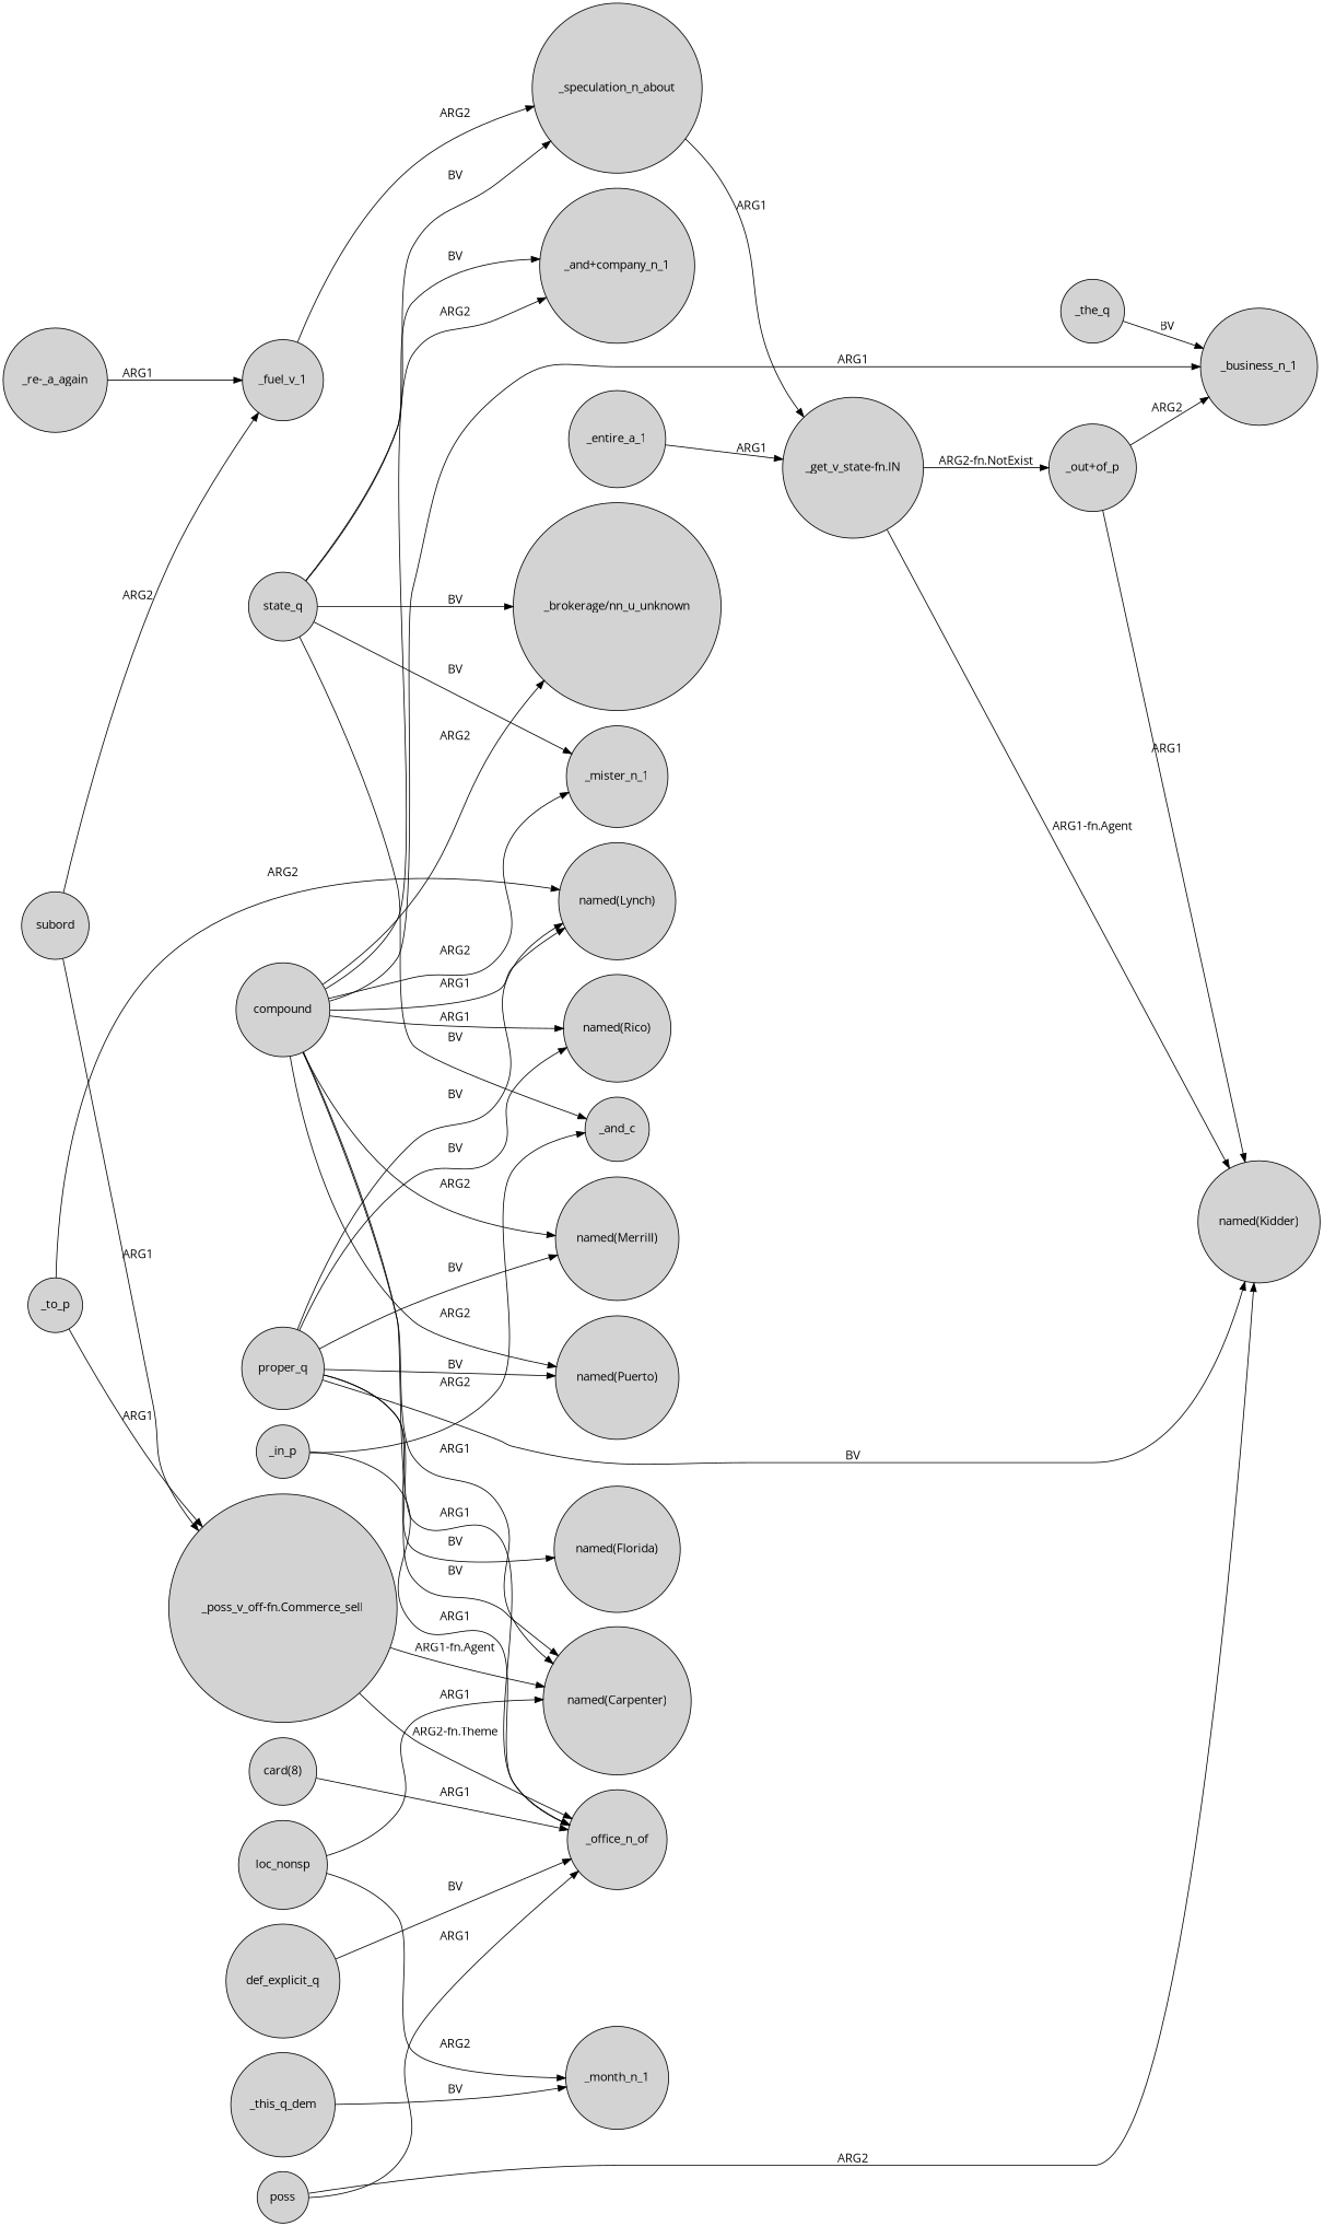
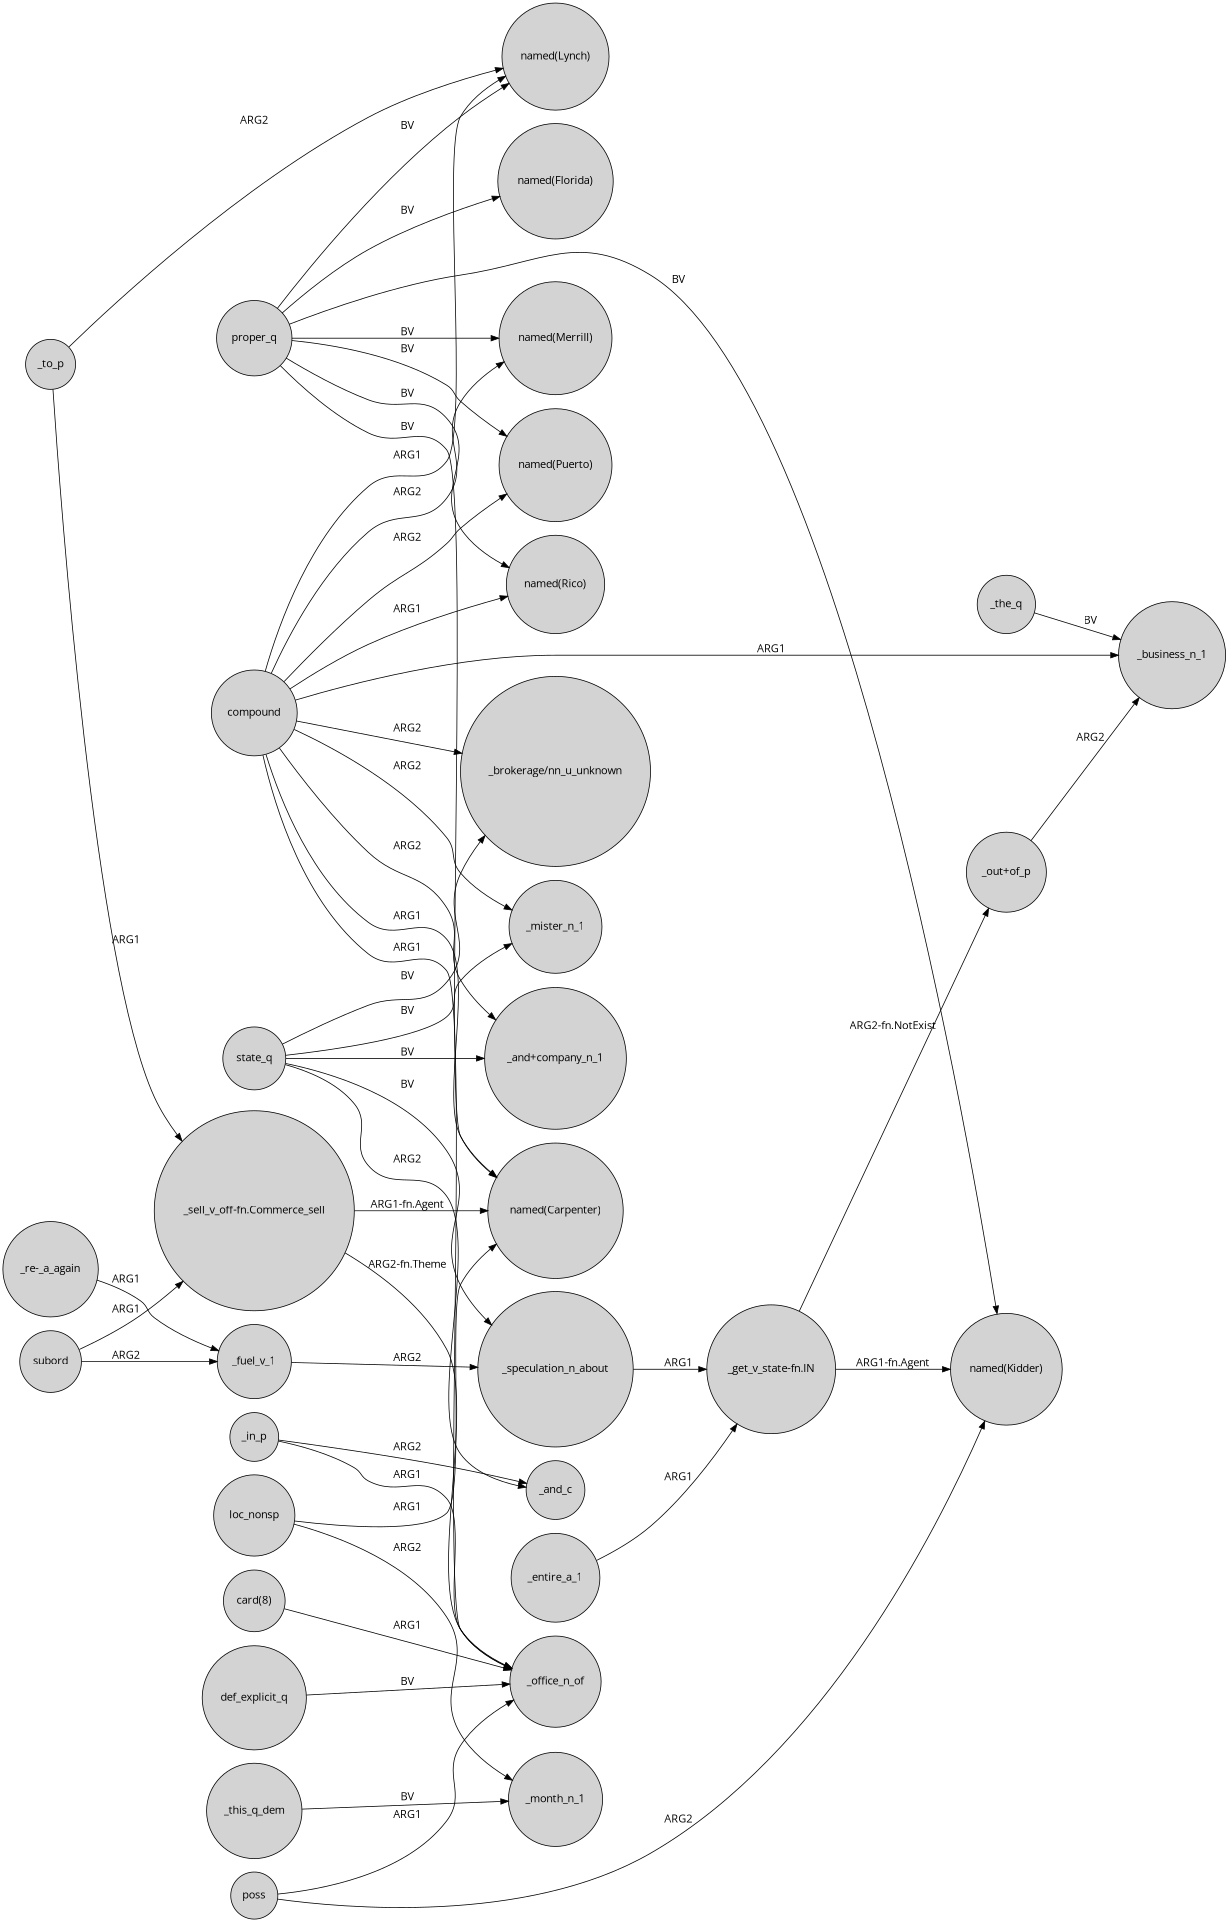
  digraph {
    fontname="Open Sans"
    rankdir=LR
    node [fontname="Open Sans" shape=circle style=filled]
    edge [fontname="Open Sans"]
    _the_q
    _business_n_1
    compound
    "named(Lynch)"
    "named(Rico)"
    "named(Carpenter)"
    _office_n_of
    _mister_n_1
    "named(Merrill)"
    "_brokerage/nn_u_unknown"
    "named(Puerto)"
    "_and+company_n_1"
    poss
    "named(Kidder)"
    proper_q
    "named(Florida)"
    subord
-   "_sell_v_off-fn.Commerce_sell" [label="_poss_v_off-fn.Commerce_sell"]
+   "_sell_v_off-fn.Commerce_sell"
    _fuel_v_1
    _speculation_n_about
    _to_p
    def_explicit_q
    _this_q_dem
    _month_n_1
    n25 [label=state_q]
    _and_c
    "_get_v_state-fn.IN"
    "_out+of_p"
    _entire_a_1
    _in_p
    "_re-_a_again"
    "card(8)"
    loc_nonsp
    _the_q -> _business_n_1 [label=BV]
    compound -> _business_n_1 [label=ARG1]
    compound -> "named(Lynch)" [label=ARG1]
    compound -> "named(Rico)" [label=ARG1]
    compound -> "named(Carpenter)" [label=ARG1]
    compound -> _office_n_of [label=ARG1]
    compound -> _mister_n_1 [label=ARG2]
    compound -> "named(Merrill)" [label=ARG2]
    compound -> "_brokerage/nn_u_unknown" [label=ARG2]
    compound -> "named(Puerto)" [label=ARG2]
    compound -> "_and+company_n_1" [label=ARG2]
    poss -> _office_n_of [label=ARG1]
    poss -> "named(Kidder)" [label=ARG2]
    proper_q -> "named(Lynch)" [label=BV]
    proper_q -> "named(Rico)" [label=BV]
    proper_q -> "named(Carpenter)" [label=BV]
    proper_q -> "named(Merrill)" [label=BV]
    proper_q -> "named(Puerto)" [label=BV]
    proper_q -> "named(Kidder)" [label=BV]
    proper_q -> "named(Florida)" [label=BV]
    subord -> "_sell_v_off-fn.Commerce_sell" [label=ARG1]
    subord -> _fuel_v_1 [label=ARG2]
    "_sell_v_off-fn.Commerce_sell" -> "named(Carpenter)" [label="ARG1-fn.Agent"]
    "_sell_v_off-fn.Commerce_sell" -> _office_n_of [label="ARG2-fn.Theme"]
    _fuel_v_1 -> _speculation_n_about [label=ARG2]
    _speculation_n_about -> "_get_v_state-fn.IN" [label=ARG1]
    _to_p -> "named(Lynch)" [label=ARG2]
    _to_p -> "_sell_v_off-fn.Commerce_sell" [label=ARG1]
    def_explicit_q -> _office_n_of [label=BV]
    _this_q_dem -> _month_n_1 [label=BV]
    n25 -> _mister_n_1 [label=BV]
    n25 -> "_brokerage/nn_u_unknown" [label=BV]
    n25 -> "_and+company_n_1" [label=BV]
    n25 -> _speculation_n_about [label=BV]
-   n25 -> _and_c [label=BV]
+   n25 -> _and_c [label=ARG2]
    "_get_v_state-fn.IN" -> "named(Kidder)" [label="ARG1-fn.Agent"]
    "_get_v_state-fn.IN" -> "_out+of_p" [label="ARG2-fn.NotExist"]
    "_out+of_p" -> _business_n_1 [label=ARG2]
-   "_out+of_p" -> "named(Kidder)" [label=ARG1]
    _entire_a_1 -> "_get_v_state-fn.IN" [label=ARG1]
    _in_p -> _office_n_of [label=ARG1]
    _in_p -> _and_c [label=ARG2]
    "_re-_a_again" -> _fuel_v_1 [label=ARG1]
    "card(8)" -> _office_n_of [label=ARG1]
    loc_nonsp -> "named(Carpenter)" [label=ARG1]
    loc_nonsp -> _month_n_1 [label=ARG2]
  }
